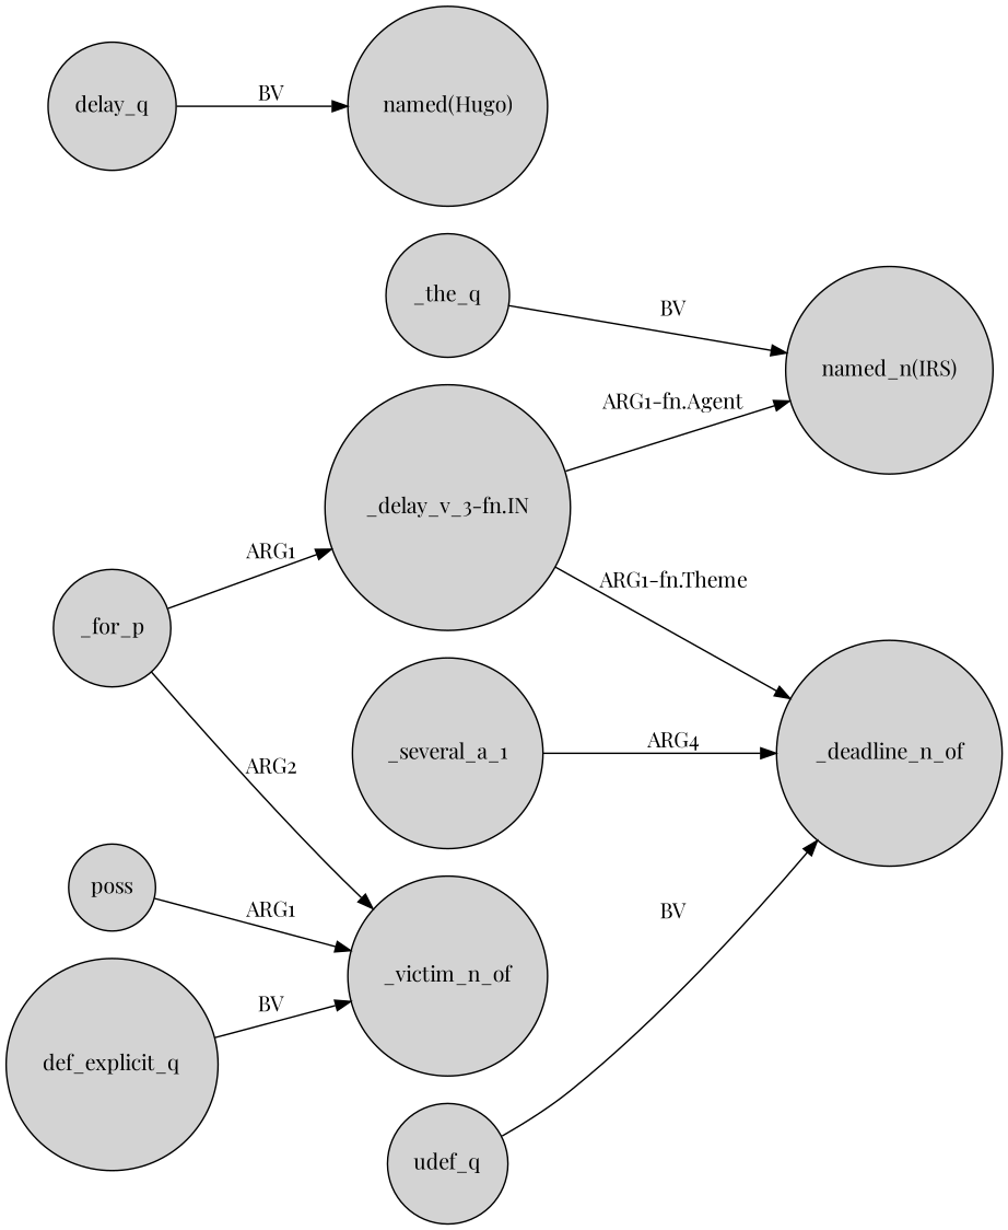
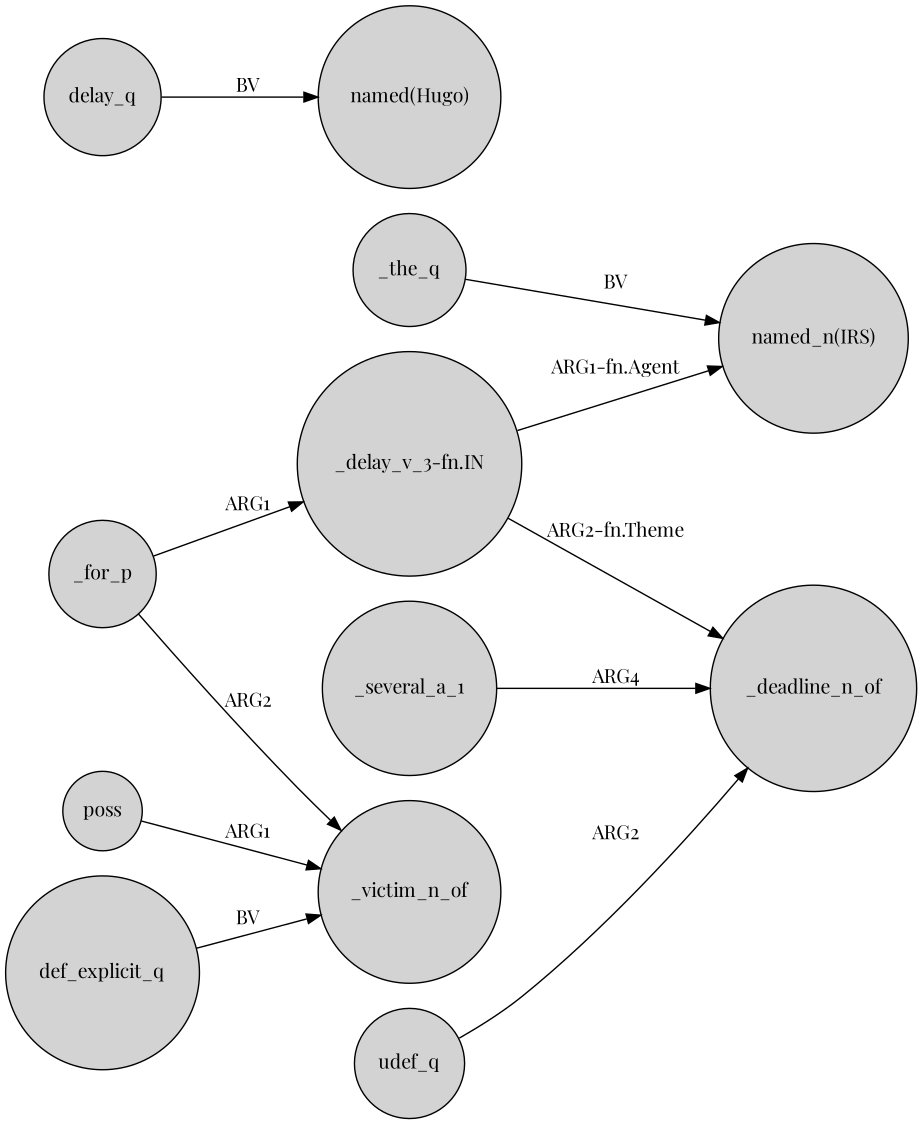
  digraph {
    fontname="Playfair Display"
    rankdir=LR
    node [fontname="Playfair Display" shape=circle style=filled]
    edge [fontname="Playfair Display"]
    _several_a_1
    _deadline_n_of
    n3 [label="_delay_v_3-fn.IN"]
    "named_n(IRS)"
    def_explicit_q
    _victim_n_of
    udef_q
    _the_q
    _for_p
    poss
    n11 [label=delay_q]
    "named(Hugo)"
    _several_a_1 -> _deadline_n_of [label=ARG4]
-   n3 -> _deadline_n_of [label="ARG1-fn.Theme"]
+   n3 -> _deadline_n_of [label="ARG2-fn.Theme"]
    n3 -> "named_n(IRS)" [label="ARG1-fn.Agent"]
    def_explicit_q -> _victim_n_of [label=BV]
-   udef_q -> _deadline_n_of [label=BV]
+   udef_q -> _deadline_n_of [label=ARG2]
    _the_q -> "named_n(IRS)" [label=BV]
    _for_p -> n3 [label=ARG1]
    _for_p -> _victim_n_of [label=ARG2]
    poss -> _victim_n_of [label=ARG1]
    n11 -> "named(Hugo)" [label=BV]
  }
